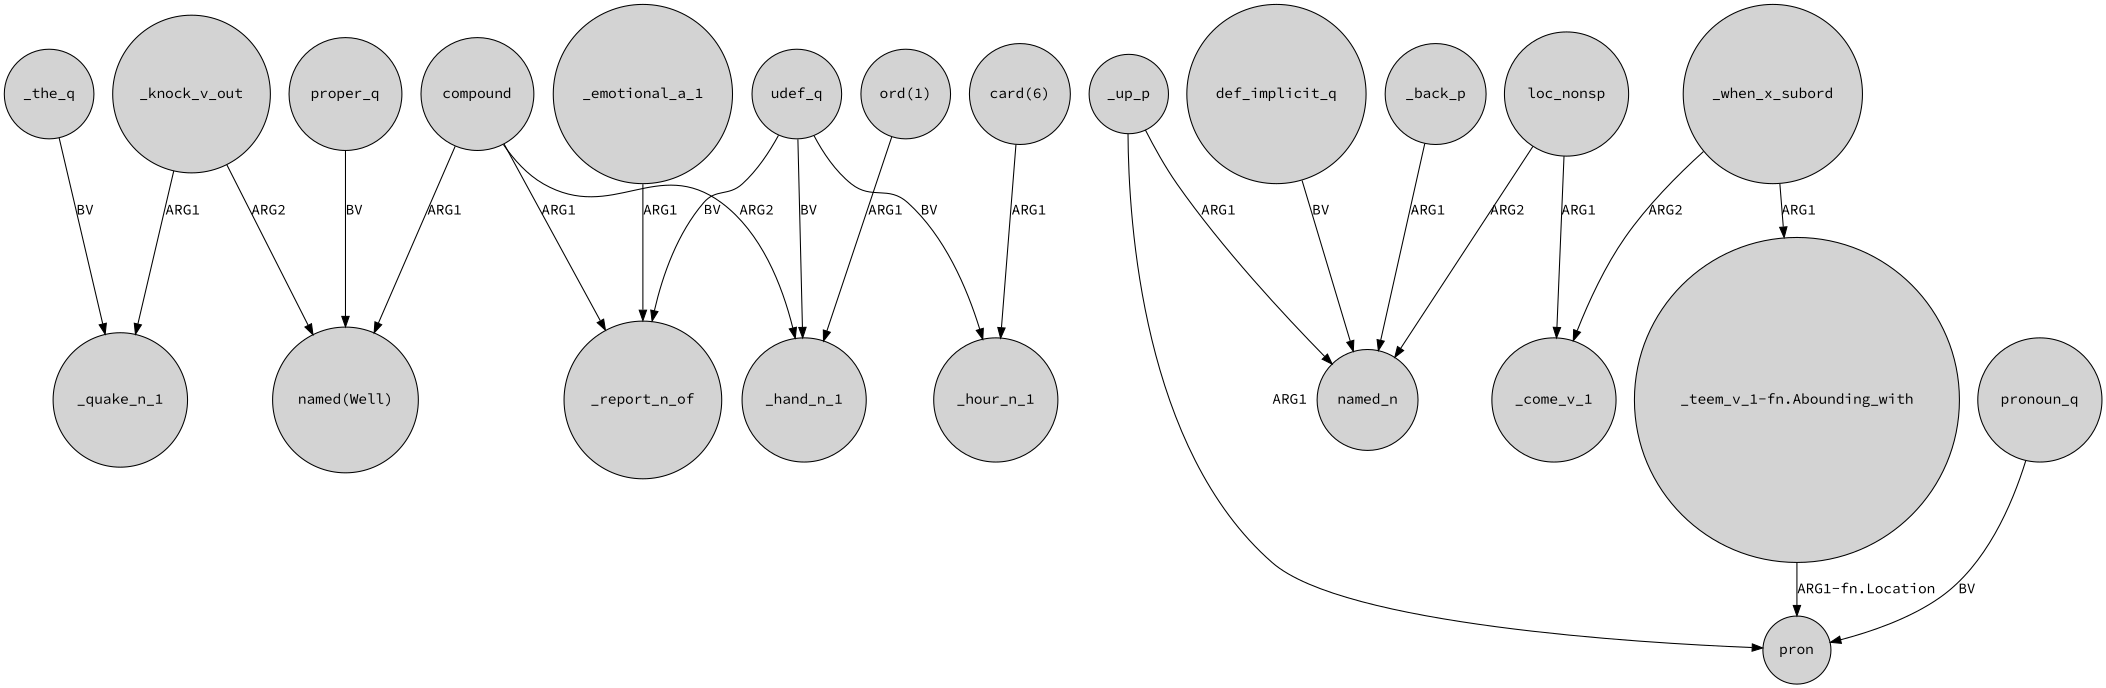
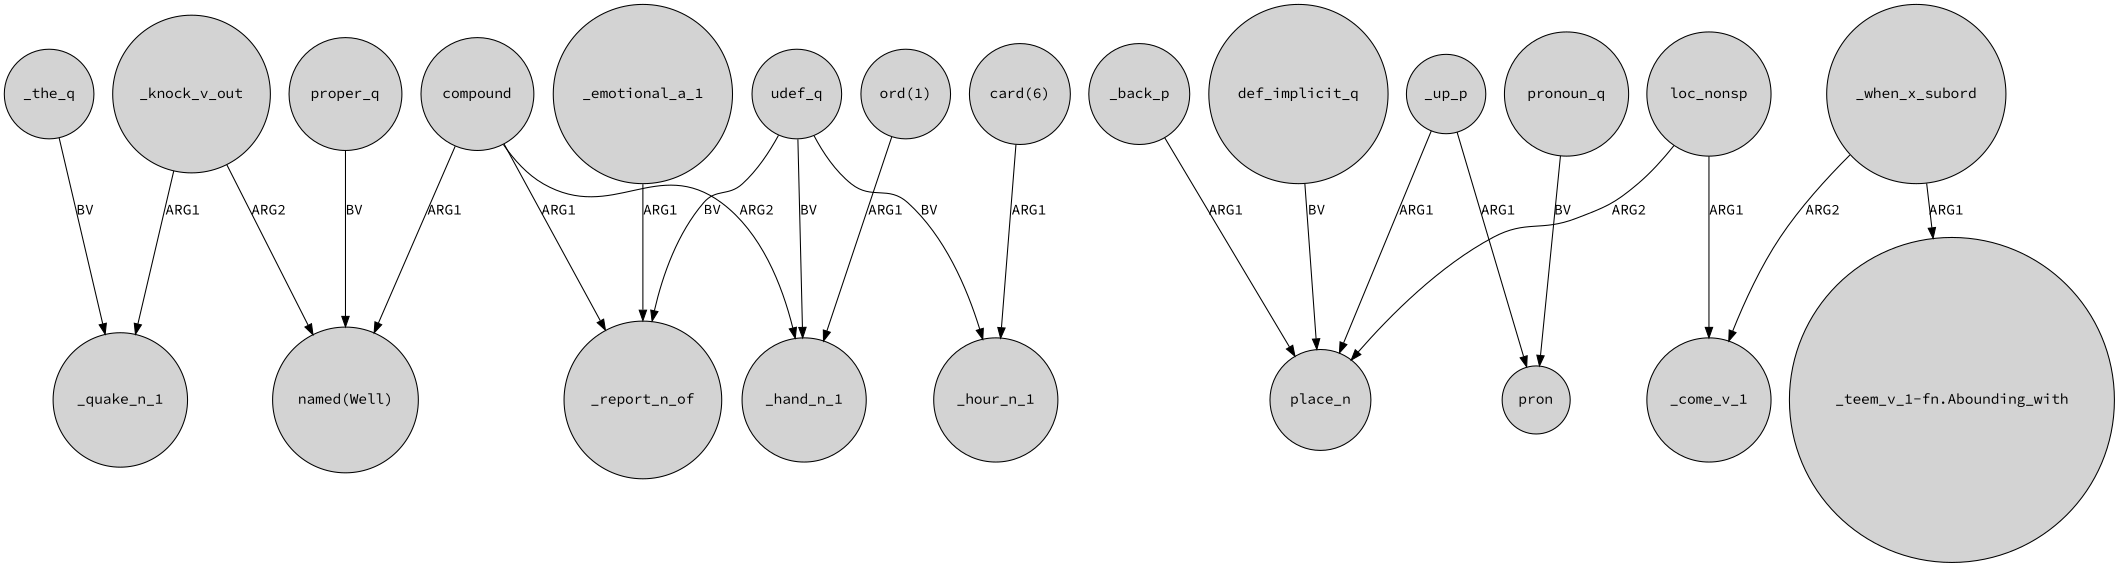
  digraph {
    fontname="Source Code Pro"
    node [fontname="Source Code Pro" shape=circle style=filled]
    edge [fontname="Source Code Pro"]
    _knock_v_out
    "named(Well)"
    _quake_n_1
    compound
    _report_n_of
    _hand_n_1
    _the_q
    udef_q
    _hour_n_1
    _up_p
-   place_n [label=named_n]
+   place_n
    pron
    def_implicit_q
    "card(6)"
    loc_nonsp
    _come_v_1
    pronoun_q
    "_teem_v_1-fn.Abounding_with"
    _when_x_subord
    proper_q
    _back_p
    "ord(1)"
    _emotional_a_1
    _knock_v_out -> "named(Well)" [label=ARG2]
    _knock_v_out -> _quake_n_1 [label=ARG1]
    compound -> "named(Well)" [label=ARG1]
    compound -> _report_n_of [label=ARG1]
    compound -> _hand_n_1 [label=ARG2]
    _the_q -> _quake_n_1 [label=BV]
    udef_q -> _report_n_of [label=BV]
    udef_q -> _hand_n_1 [label=BV]
    udef_q -> _hour_n_1 [label=BV]
    _up_p -> place_n [label=ARG1]
    _up_p -> pron [label=ARG1]
    def_implicit_q -> place_n [label=BV]
    "card(6)" -> _hour_n_1 [label=ARG1]
    loc_nonsp -> place_n [label=ARG2]
    loc_nonsp -> _come_v_1 [label=ARG1]
    pronoun_q -> pron [label=BV]
-   "_teem_v_1-fn.Abounding_with" -> pron [label="ARG1-fn.Location"]
    _when_x_subord -> _come_v_1 [label=ARG2]
    _when_x_subord -> "_teem_v_1-fn.Abounding_with" [label=ARG1]
    proper_q -> "named(Well)" [label=BV]
    _back_p -> place_n [label=ARG1]
    "ord(1)" -> _hand_n_1 [label=ARG1]
    _emotional_a_1 -> _report_n_of [label=ARG1]
  }
